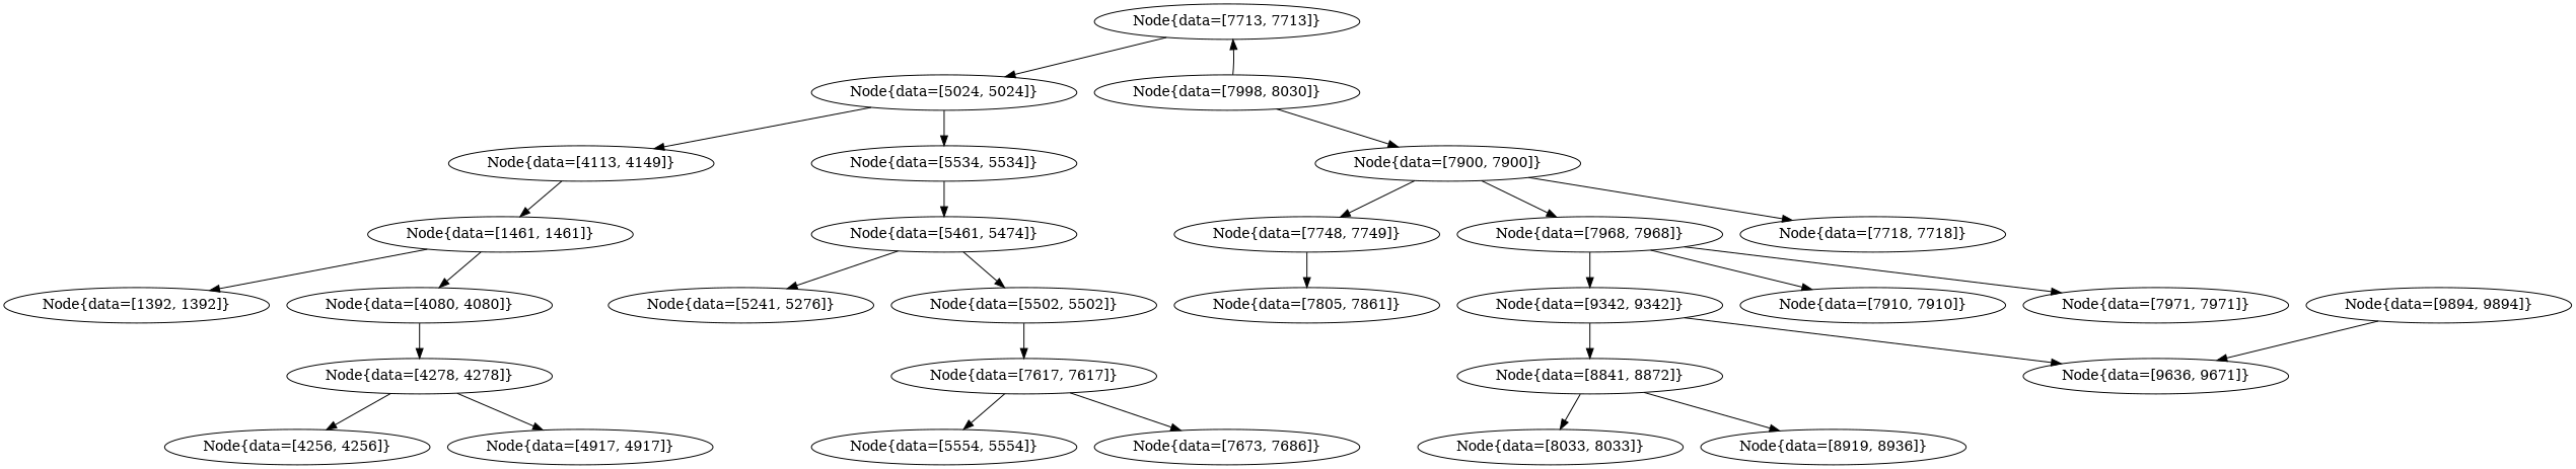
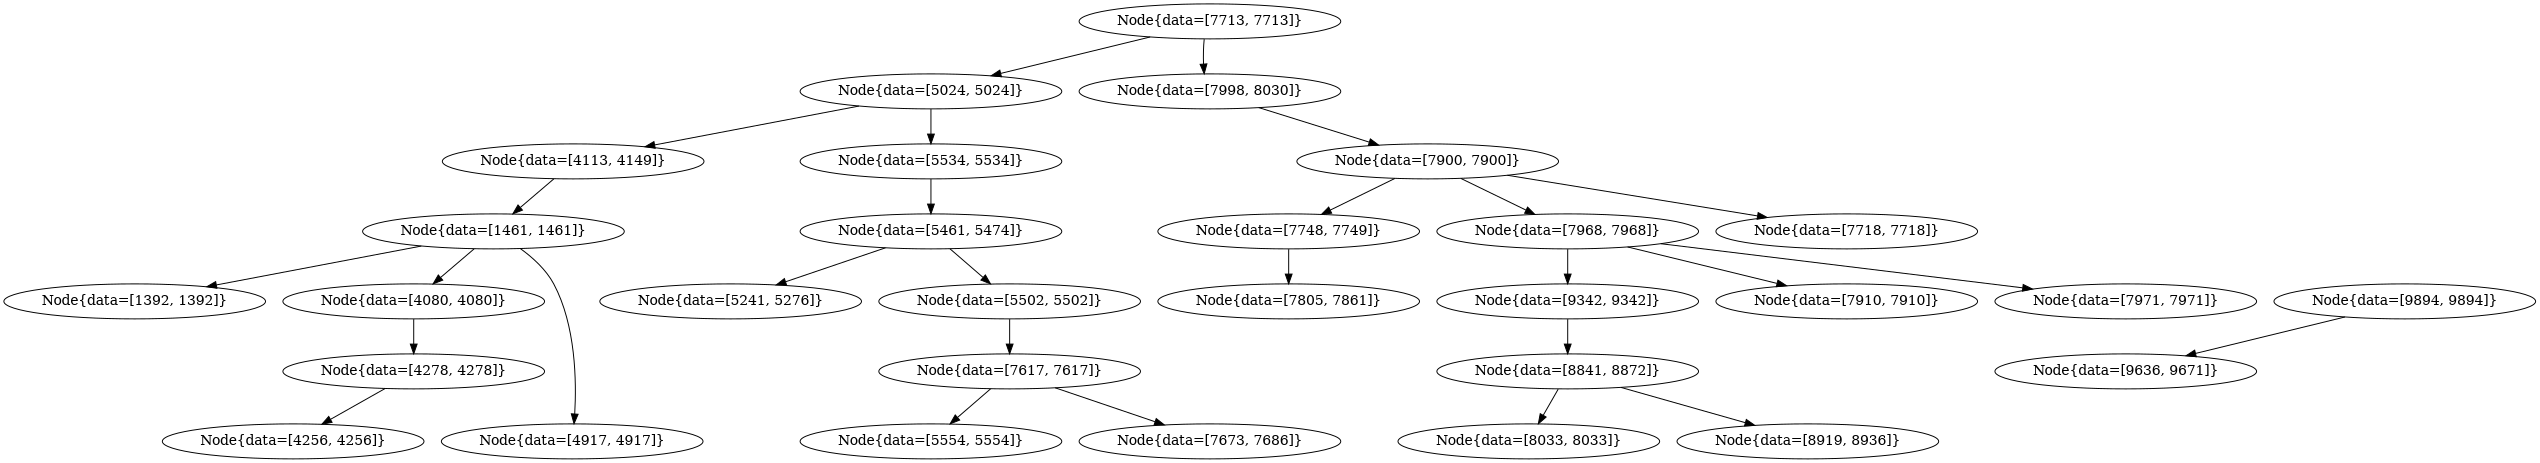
  digraph {
    n1 [label="Node{data=[7713, 7713]}"]
    n2 [label="Node{data=[5024, 5024]}"]
    n3 [label="Node{data=[7998, 8030]}"]
    n4 [label="Node{data=[4113, 4149]}"]
    n5 [label="Node{data=[5534, 5534]}"]
    n6 [label="Node{data=[7900, 7900]}"]
    n7 [label="Node{data=[1461, 1461]}"]
    n8 [label="Node{data=[5461, 5474]}"]
    n9 [label="Node{data=[1392, 1392]}"]
    n10 [label="Node{data=[4080, 4080]}"]
    n11 [label="Node{data=[4278, 4278]}"]
    n12 [label="Node{data=[4256, 4256]}"]
    n13 [label="Node{data=[4917, 4917]}"]
    n14 [label="Node{data=[5241, 5276]}"]
    n15 [label="Node{data=[5502, 5502]}"]
    n16 [label="Node{data=[7617, 7617]}"]
    n17 [label="Node{data=[5554, 5554]}"]
    n18 [label="Node{data=[7673, 7686]}"]
    n19 [label="Node{data=[7748, 7749]}"]
    n20 [label="Node{data=[7968, 7968]}"]
    n21 [label="Node{data=[7718, 7718]}"]
    n22 [label="Node{data=[9342, 9342]}"]
    n23 [label="Node{data=[8841, 8872]}"]
    n24 [label="Node{data=[9636, 9671]}"]
    n25 [label="Node{data=[7805, 7861]}"]
    n26 [label="Node{data=[7910, 7910]}"]
    n27 [label="Node{data=[7971, 7971]}"]
    n28 [label="Node{data=[8033, 8033]}"]
    n29 [label="Node{data=[8919, 8936]}"]
    n30 [label="Node{data=[9894, 9894]}"]
    n1 -> n2
-   n3 -> n1
+   n1 -> n3
    n2 -> n4
    n2 -> n5
    n3 -> n6
    n4 -> n7
    n5 -> n8
    n6 -> n19
    n6 -> n20
    n6 -> n21
    n7 -> n9
    n7 -> n10
    n8 -> n14
    n8 -> n15
    n10 -> n11
    n11 -> n12
-   n11 -> n13
+   n7 -> n13
    n15 -> n16
    n16 -> n17
    n16 -> n18
    n19 -> n25
    n20 -> n22
    n20 -> n26
    n20 -> n27
    n22 -> n23
-   n22 -> n24
    n23 -> n28
    n23 -> n29
    n30 -> n24
  }
